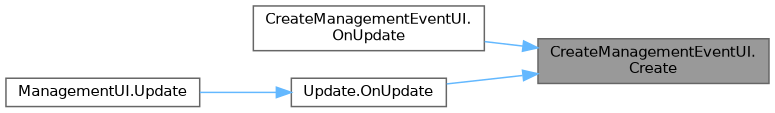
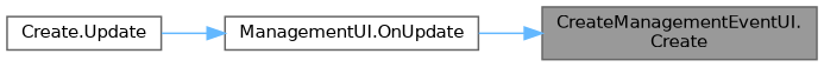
  digraph {
    rankdir=RL
    node [color=grey40 fillcolor=white fontname=Helvetica fontsize=10 shape=box style=filled]
    edge [color=steelblue1 dir=back fontname=Helvetica fontsize=10 labelfontname=Helvetica labelfontsize=10 style=solid]
    n1 [color=gray40 fillcolor=grey60 fontcolor=black height=0.2 label="CreateManagementEventUI.\lCreate" width=0.4]
-   n2 [height=0.2 label="CreateManagementEventUI.\lOnUpdate" width=0.4]
-   n3 [height=0.2 label="Update.OnUpdate" width=0.4]
-   n4 [height=0.2 label="ManagementUI.Update" width=0.4]
-   n1 -> n2
+   n3 [height=0.2 label="ManagementUI.OnUpdate" width=0.4]
+   n4 [height=0.2 label="Create.Update" width=0.4]
    n1 -> n3
    n3 -> n4
  }
